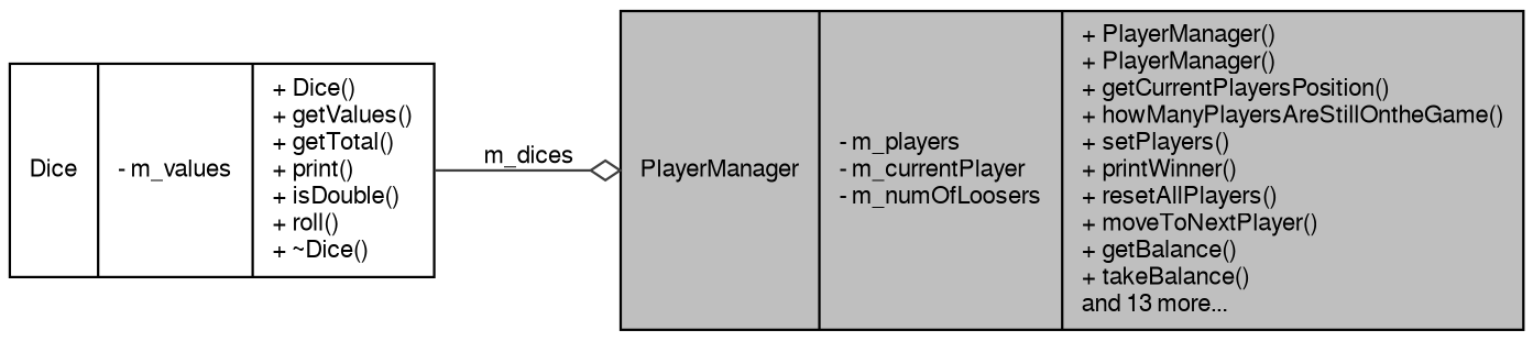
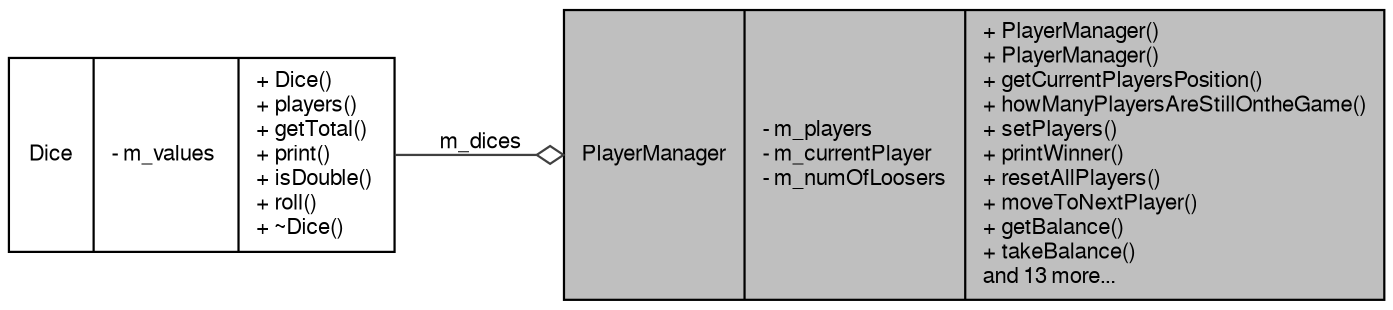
  digraph {
    rankdir=LR
    node [color=black fontname=FreeSans fontsize=10 shape=record style=filled]
    n1 [fillcolor=grey75 fontcolor=black height=0.2 label="{PlayerManager\n|- m_players\l- m_currentPlayer\l- m_numOfLoosers\l|+ PlayerManager()\l+ PlayerManager()\l+ getCurrentPlayersPosition()\l+ howManyPlayersAreStillOntheGame()\l+ setPlayers()\l+ printWinner()\l+ resetAllPlayers()\l+ moveToNextPlayer()\l+ getBalance()\l+ takeBalance()\land 13 more...\l}" width=0.4]
-   n2 [fillcolor=white height=0.2 label="{Dice\n|- m_values\l|+ Dice()\l+ getValues()\l+ getTotal()\l+ print()\l+ isDouble()\l+ roll()\l+ ~Dice()\l}" width=0.4]
+   n2 [fillcolor=white height=0.2 label="{Dice\n|- m_values\l|+ Dice()\l+ players()\l+ getTotal()\l+ print()\l+ isDouble()\l+ roll()\l+ ~Dice()\l}" width=0.4]
    n2 -> n1 [arrowhead=odiamond color=grey25 fontname=FreeSans fontsize=10 label=" m_dices" labelfontname=FreeSans labelfontsize=10 style=solid]
  }
